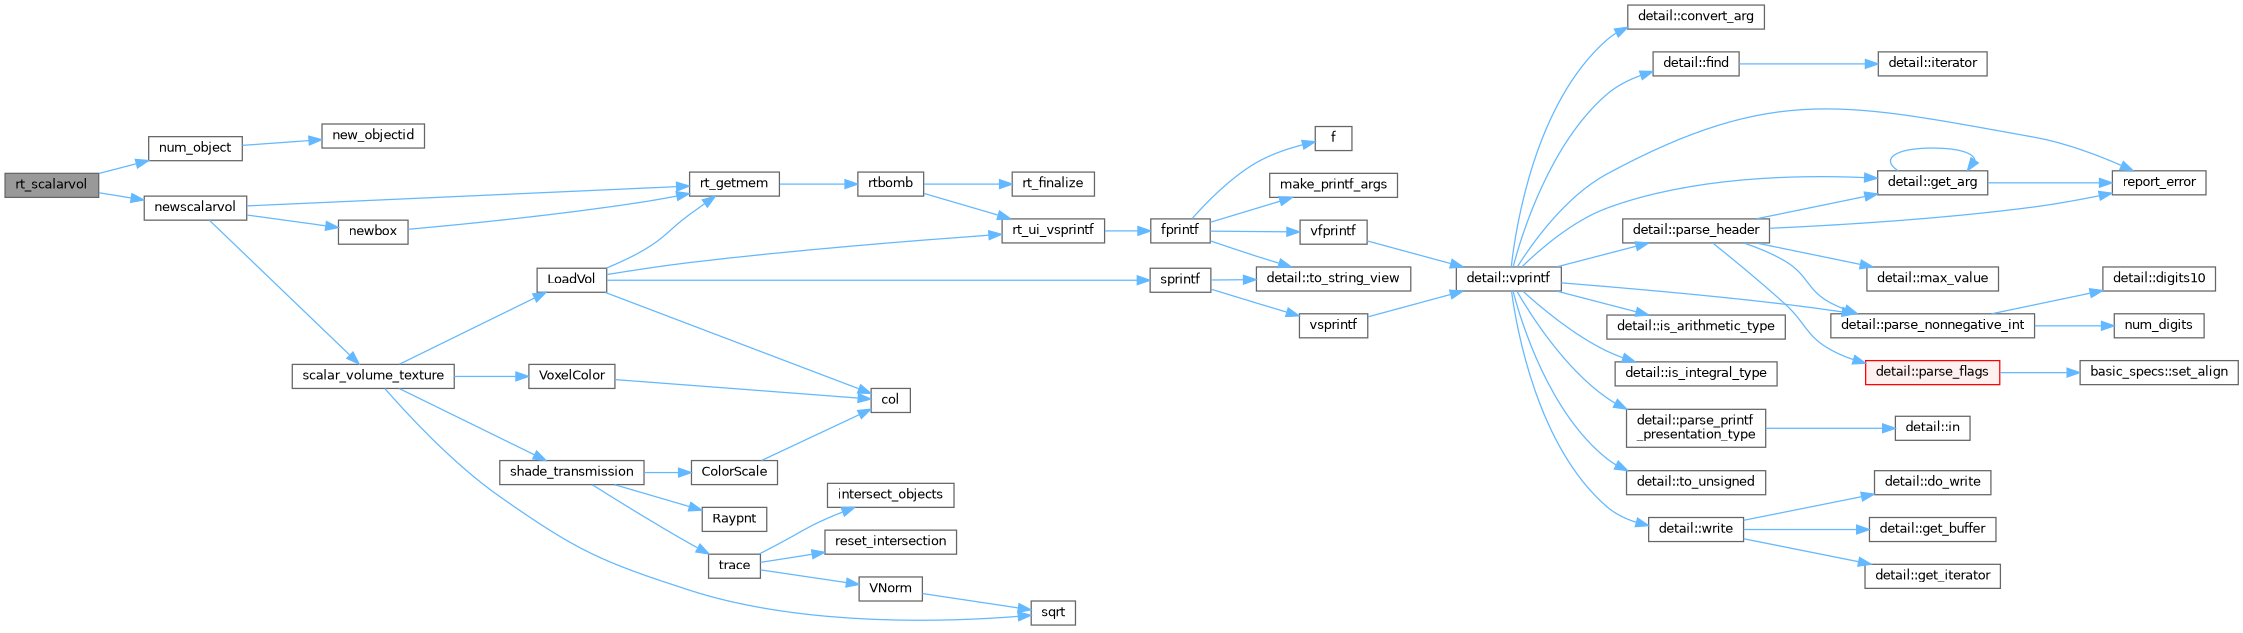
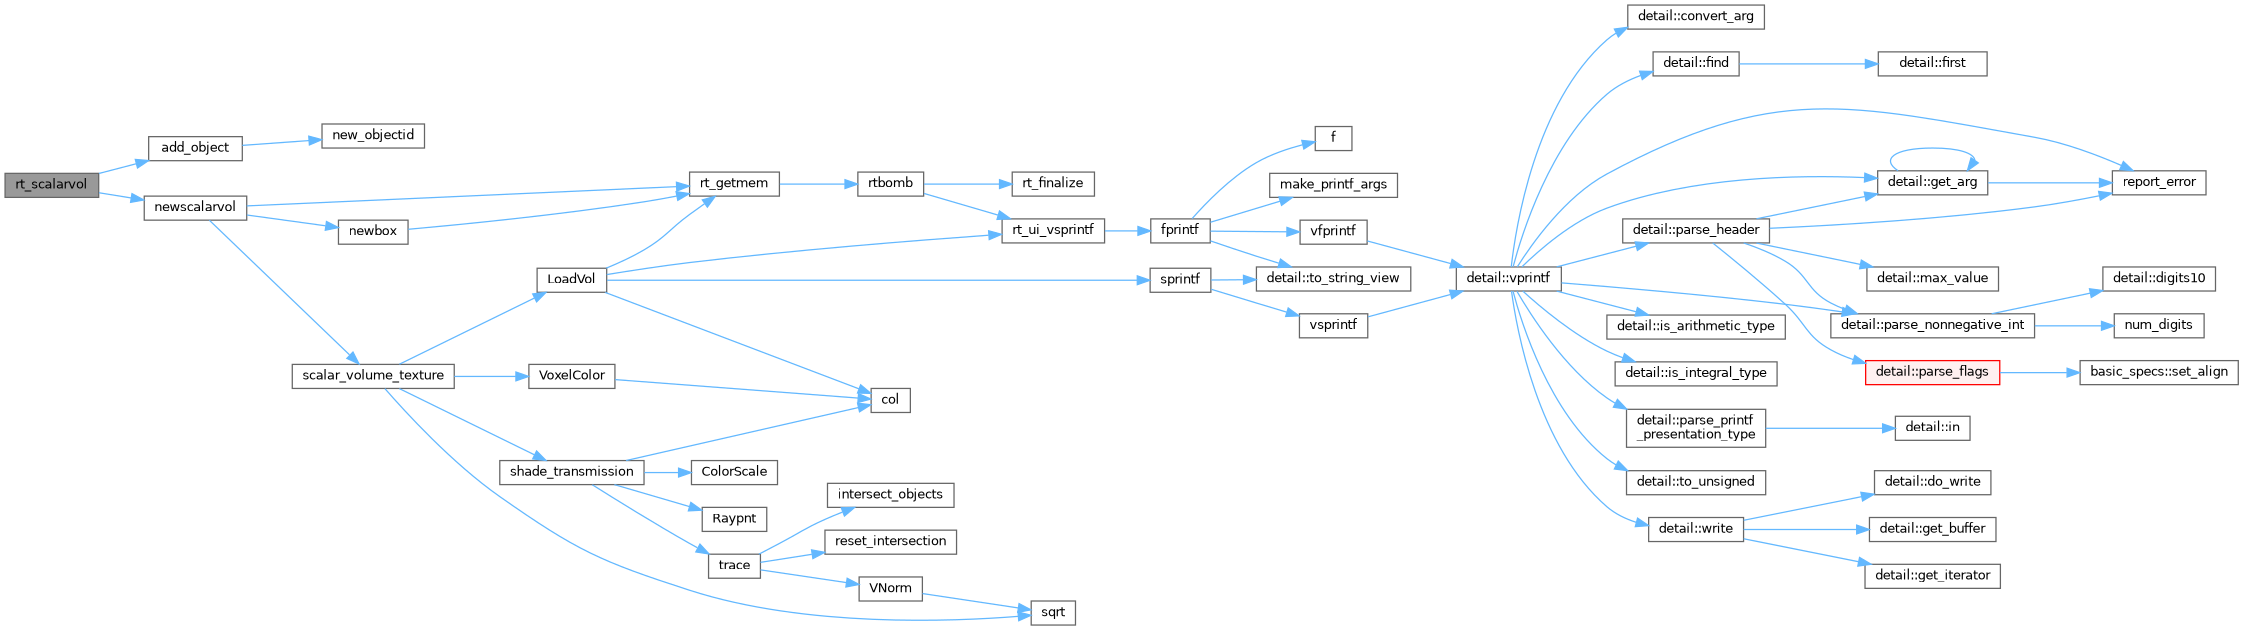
  digraph {
    rankdir=LR
    node [color=grey40 fillcolor=white fontname=Helvetica fontsize=10 shape=box style=filled]
    edge [color=steelblue1 fontname=Helvetica fontsize=10 labelfontname=Helvetica labelfontsize=10 style=solid]
    n1 [color=gray40 fillcolor=grey60 fontcolor=black height=0.2 label=rt_scalarvol width=0.4]
-   n2 [height=0.2 label=num_object width=0.4]
+   n2 [height=0.2 label=add_object width=0.4]
    n3 [height=0.2 label=newscalarvol width=0.4]
    n4 [height=0.2 label=new_objectid width=0.4]
    n5 [height=0.2 label=newbox width=0.4]
    n6 [height=0.2 label=rt_getmem width=0.4]
    n7 [height=0.2 label=scalar_volume_texture width=0.4]
    n8 [height=0.2 label=rtbomb width=0.4]
    n9 [height=0.2 label=LoadVol width=0.4]
    n10 [height=0.2 label=shade_transmission width=0.4]
    n11 [height=0.2 label=sqrt width=0.4]
    n12 [height=0.2 label=VoxelColor width=0.4]
    n13 [height=0.2 label=rt_finalize width=0.4]
    n14 [height=0.2 label=rt_ui_vsprintf width=0.4]
    n15 [height=0.2 label=fprintf width=0.4]
    n16 [height=0.2 label=f width=0.4]
    n17 [height=0.2 label=make_printf_args width=0.4]
    n18 [height=0.2 label="detail::to_string_view" width=0.4]
    n19 [height=0.2 label=vfprintf width=0.4]
    n20 [height=0.2 label="detail::vprintf" width=0.4]
    n21 [height=0.2 label="detail::convert_arg" width=0.4]
    n22 [height=0.2 label="detail::find" width=0.4]
    n23 [height=0.2 label="detail::get_arg" width=0.4]
    n24 [height=0.2 label=report_error width=0.4]
    n25 [height=0.2 label="detail::is_arithmetic_type" width=0.4]
    n26 [height=0.2 label="detail::is_integral_type" width=0.4]
    n27 [height=0.2 label="detail::parse_header" width=0.4]
    n28 [height=0.2 label="detail::parse_nonnegative_int" width=0.4]
    n29 [height=0.2 label="detail::parse_printf\l_presentation_type" width=0.4]
    n30 [height=0.2 label="detail::to_unsigned" width=0.4]
    n31 [height=0.2 label="detail::write" width=0.4]
-   n32 [height=0.2 label="detail::iterator" width=0.4]
+   n32 [height=0.2 label="detail::first" width=0.4]
    n33 [height=0.2 label="detail::max_value" width=0.4]
    n34 [color=red fillcolor="#FFF0F0" height=0.2 label="detail::parse_flags" width=0.4]
    n35 [height=0.2 label="detail::digits10" width=0.4]
    n36 [height=0.2 label=num_digits width=0.4]
    n37 [height=0.2 label="detail::in" width=0.4]
    n38 [height=0.2 label="detail::do_write" width=0.4]
    n39 [height=0.2 label="detail::get_buffer" width=0.4]
    n40 [height=0.2 label="detail::get_iterator" width=0.4]
    n41 [height=0.2 label="basic_specs::set_align" width=0.4]
    n42 [height=0.2 label=col width=0.4]
    n43 [height=0.2 label=sprintf width=0.4]
    n44 [height=0.2 label=ColorScale width=0.4]
    n45 [height=0.2 label=Raypnt width=0.4]
    n46 [height=0.2 label=trace width=0.4]
    n47 [height=0.2 label=vsprintf width=0.4]
    n48 [height=0.2 label=intersect_objects width=0.4]
    n49 [height=0.2 label=reset_intersection width=0.4]
    n50 [height=0.2 label=VNorm width=0.4]
    n1 -> n2
    n1 -> n3
    n2 -> n4
    n3 -> n5
    n3 -> n6
    n3 -> n7
    n5 -> n6
    n6 -> n8
    n7 -> n9
    n7 -> n10
    n7 -> n11
    n7 -> n12
    n8 -> n13
    n8 -> n14
    n9 -> n6
    n9 -> n14
    n9 -> n42
    n9 -> n43
-   n44 -> n42
+   n10 -> n42
    n10 -> n44
    n10 -> n45
    n10 -> n46
    n12 -> n42
    n14 -> n15
    n15 -> n16
    n15 -> n17
    n15 -> n18
    n15 -> n19
    n19 -> n20
    n20 -> n21
    n20 -> n22
    n20 -> n23
    n20 -> n24
    n20 -> n25
    n20 -> n26
    n20 -> n27
    n20 -> n28
    n20 -> n29
    n20 -> n30
    n20 -> n31
    n22 -> n32
    n23 -> n23
    n23 -> n24
    n27 -> n23
    n27 -> n24
    n27 -> n28
    n27 -> n33
    n27 -> n34
    n28 -> n35
    n28 -> n36
    n29 -> n37
    n31 -> n38
    n31 -> n39
    n31 -> n40
    n34 -> n41
    n43 -> n18
    n43 -> n47
    n46 -> n48
    n46 -> n49
    n46 -> n50
    n47 -> n20
    n50 -> n11
  }
